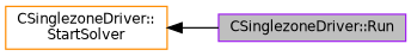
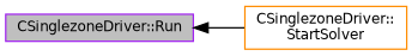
  digraph {
    rankdir=LR
    node [fontname=Helvetica fontsize=10 shape=record style=filled]
    n1 [color=purple fillcolor=grey75 fontcolor=black height=0.2 label="CSinglezoneDriver::Run" width=0.4]
    n2 [color=darkorange fillcolor=white height=0.2 label="CSinglezoneDriver::\lStartSolver" width=0.4]
-   n2 -> n1 [color=black dir=back fontname=Helvetica fontsize=10 labelfontname=Helvetica labelfontsize=10 style=solid]
+   n1 -> n2 [color=black dir=back fontname=Helvetica fontsize=10 labelfontname=Helvetica labelfontsize=10 style=solid]
  }
